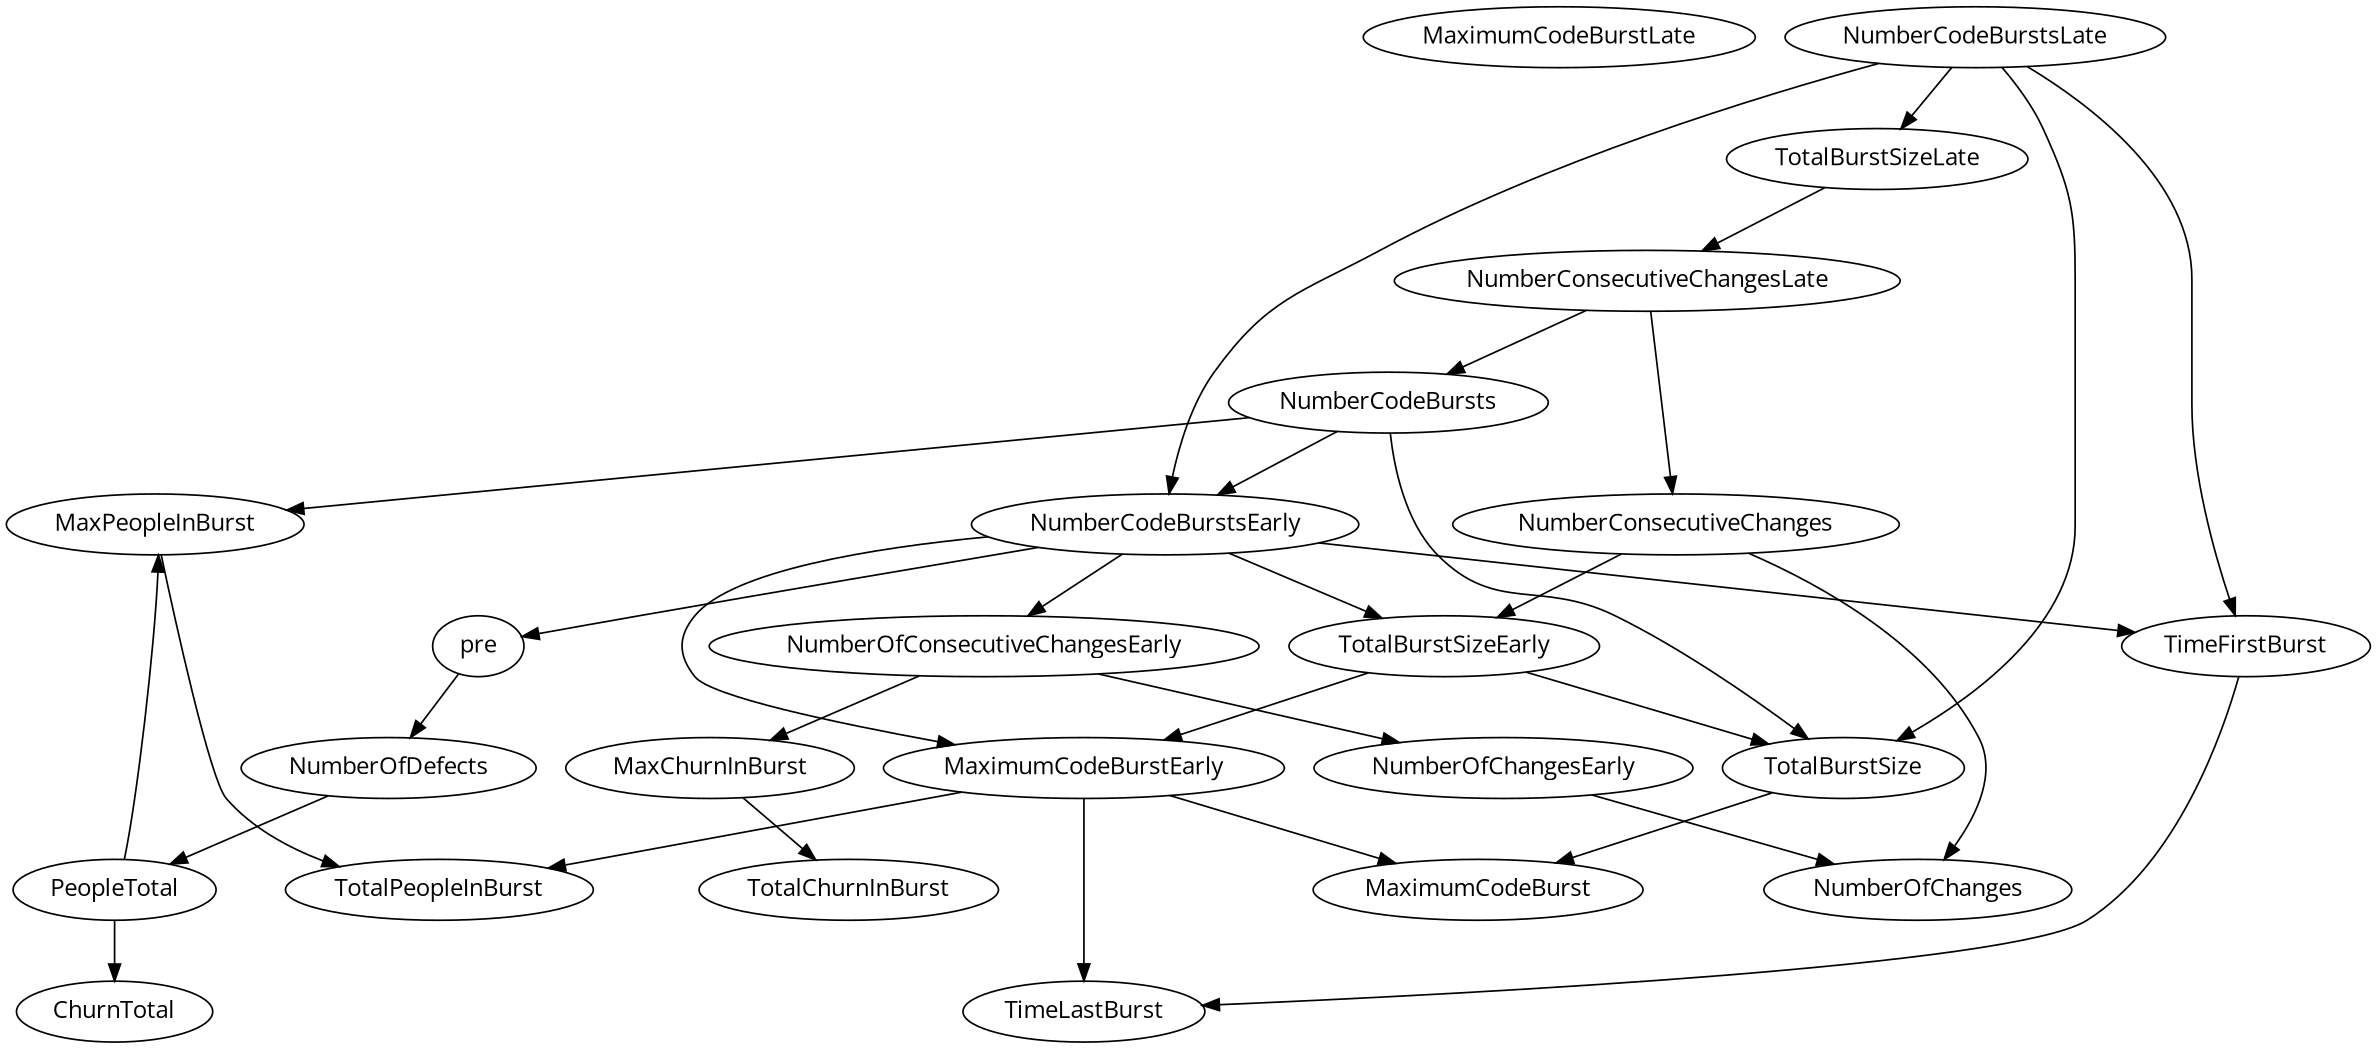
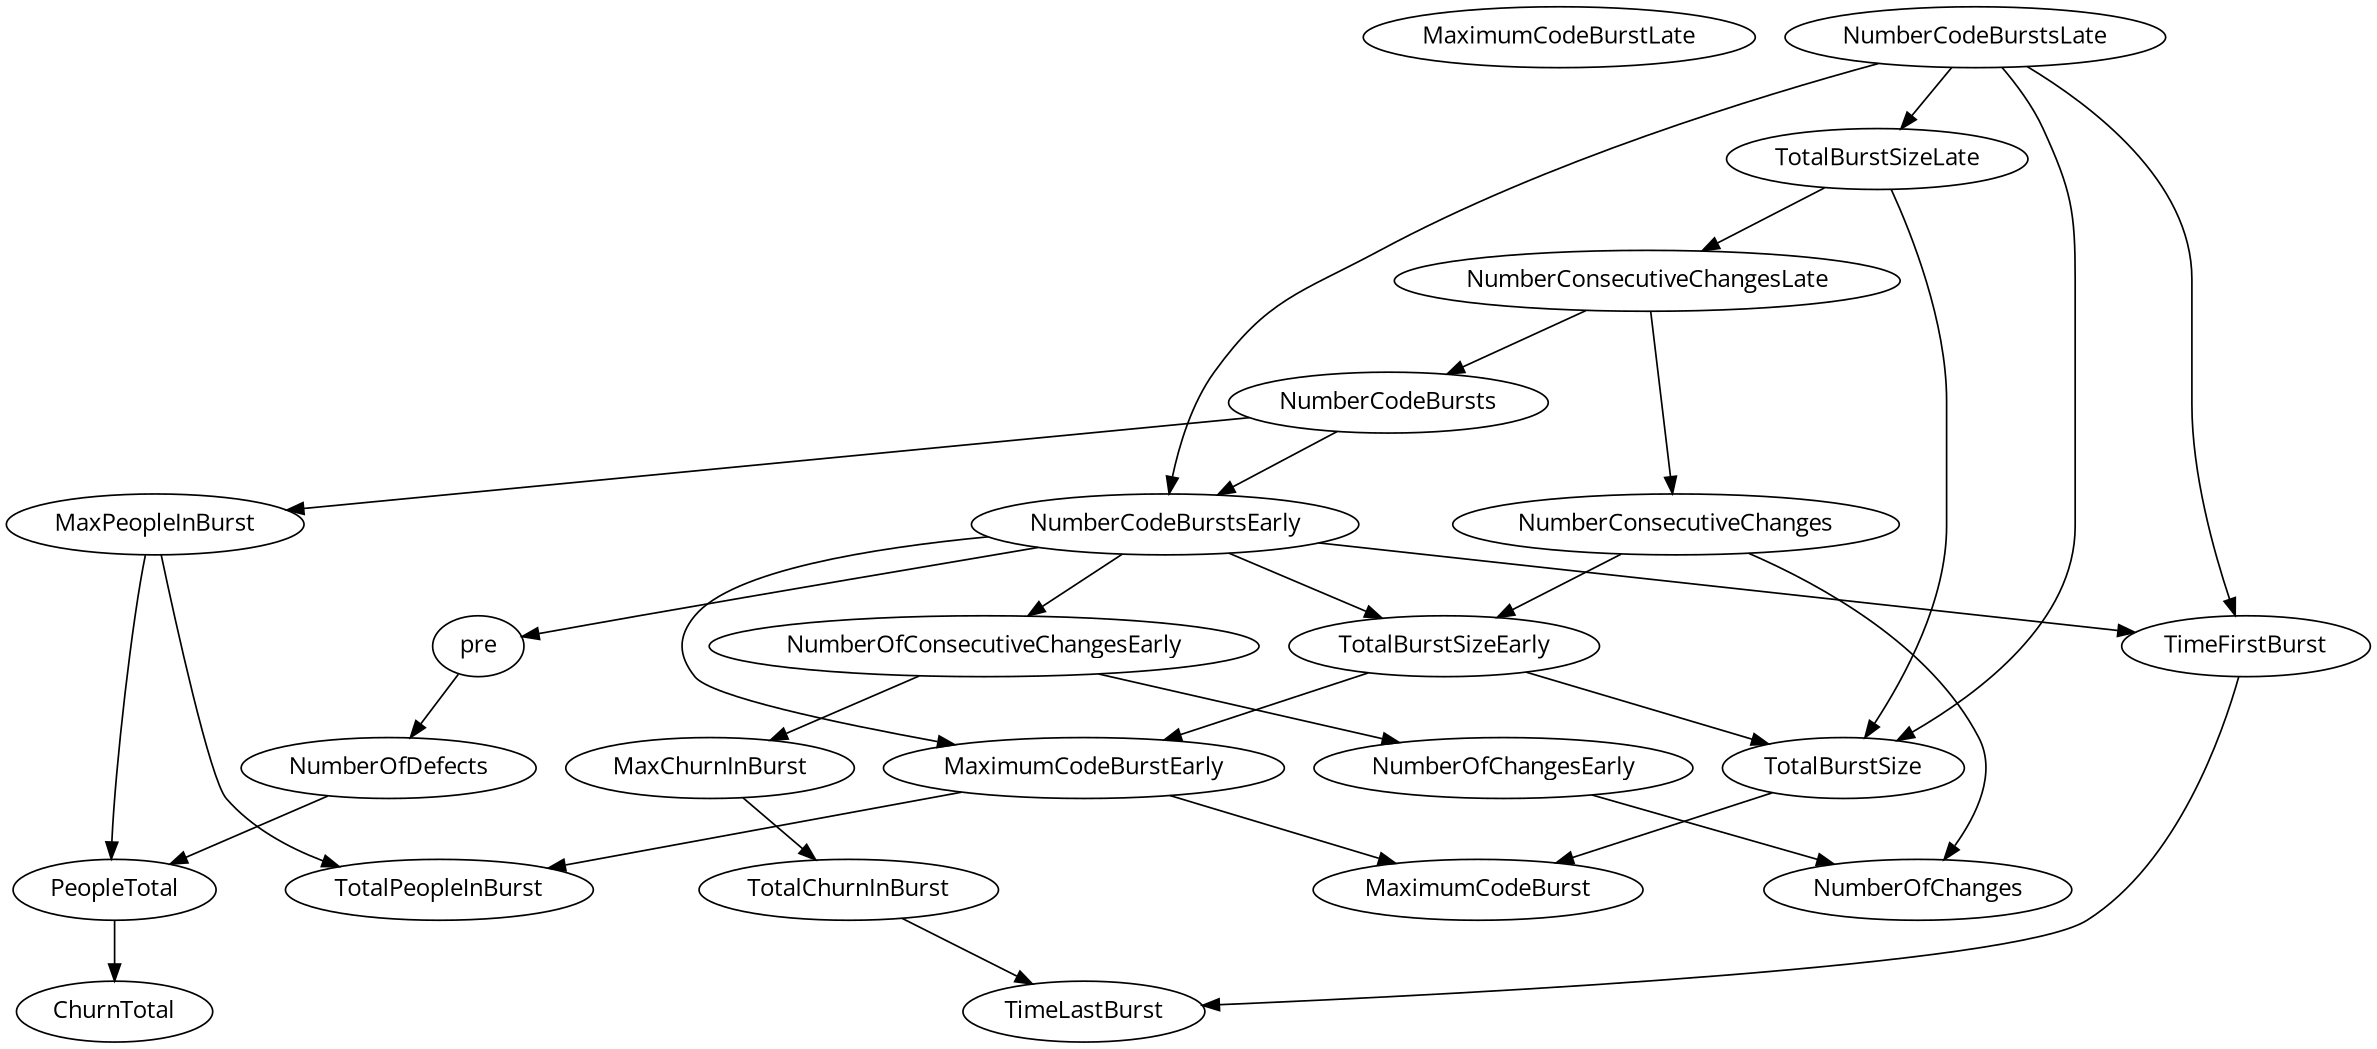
  digraph {
    fontname="Open Sans"
    node [fontname="Open Sans"]
    edge [fontname="Open Sans"]
    MaximumCodeBurstLate
    MaxPeopleInBurst
    TotalPeopleInBurst
    TotalBurstSizeLate
    NumberConsecutiveChangesLate
    TotalBurstSize
    NumberConsecutiveChanges
    NumberCodeBursts
    MaximumCodeBurst
    NumberCodeBurstsLate
    NumberCodeBurstsEarly
    TimeFirstBurst
    MaximumCodeBurstEarly
    NumberOfConsecutiveChangesEarly
    TotalBurstSizeEarly
    pre
    TimeLastBurst
    NumberOfChangesEarly
    NumberOfChanges
    MaxChurnInBurst
    TotalChurnInBurst
    NumberOfDefects
    PeopleTotal
    ChurnTotal
    MaxPeopleInBurst -> TotalPeopleInBurst
    TotalBurstSizeLate -> NumberConsecutiveChangesLate
-   NumberCodeBursts -> TotalBurstSize
+   TotalBurstSizeLate -> TotalBurstSize
    NumberConsecutiveChangesLate -> NumberConsecutiveChanges
    NumberConsecutiveChangesLate -> NumberCodeBursts
    TotalBurstSize -> MaximumCodeBurst
    NumberConsecutiveChanges -> TotalBurstSizeEarly
    NumberConsecutiveChanges -> NumberOfChanges
    NumberCodeBursts -> MaxPeopleInBurst
    NumberCodeBursts -> NumberCodeBurstsEarly
    NumberCodeBurstsLate -> TotalBurstSizeLate
    NumberCodeBurstsLate -> TotalBurstSize
    NumberCodeBurstsLate -> NumberCodeBurstsEarly
    NumberCodeBurstsLate -> TimeFirstBurst
    NumberCodeBurstsEarly -> TimeFirstBurst
    NumberCodeBurstsEarly -> MaximumCodeBurstEarly
    NumberCodeBurstsEarly -> NumberOfConsecutiveChangesEarly
    NumberCodeBurstsEarly -> TotalBurstSizeEarly
    NumberCodeBurstsEarly -> pre
    TimeFirstBurst -> TimeLastBurst
    MaximumCodeBurstEarly -> TotalPeopleInBurst
    MaximumCodeBurstEarly -> MaximumCodeBurst
-   MaximumCodeBurstEarly -> TimeLastBurst
+   TotalChurnInBurst -> TimeLastBurst
    NumberOfConsecutiveChangesEarly -> NumberOfChangesEarly
    NumberOfConsecutiveChangesEarly -> MaxChurnInBurst
    TotalBurstSizeEarly -> TotalBurstSize
    TotalBurstSizeEarly -> MaximumCodeBurstEarly
    pre -> NumberOfDefects
    NumberOfChangesEarly -> NumberOfChanges
    MaxChurnInBurst -> TotalChurnInBurst
    NumberOfDefects -> PeopleTotal
-   PeopleTotal -> MaxPeopleInBurst
+   MaxPeopleInBurst -> PeopleTotal
    PeopleTotal -> ChurnTotal
  }
